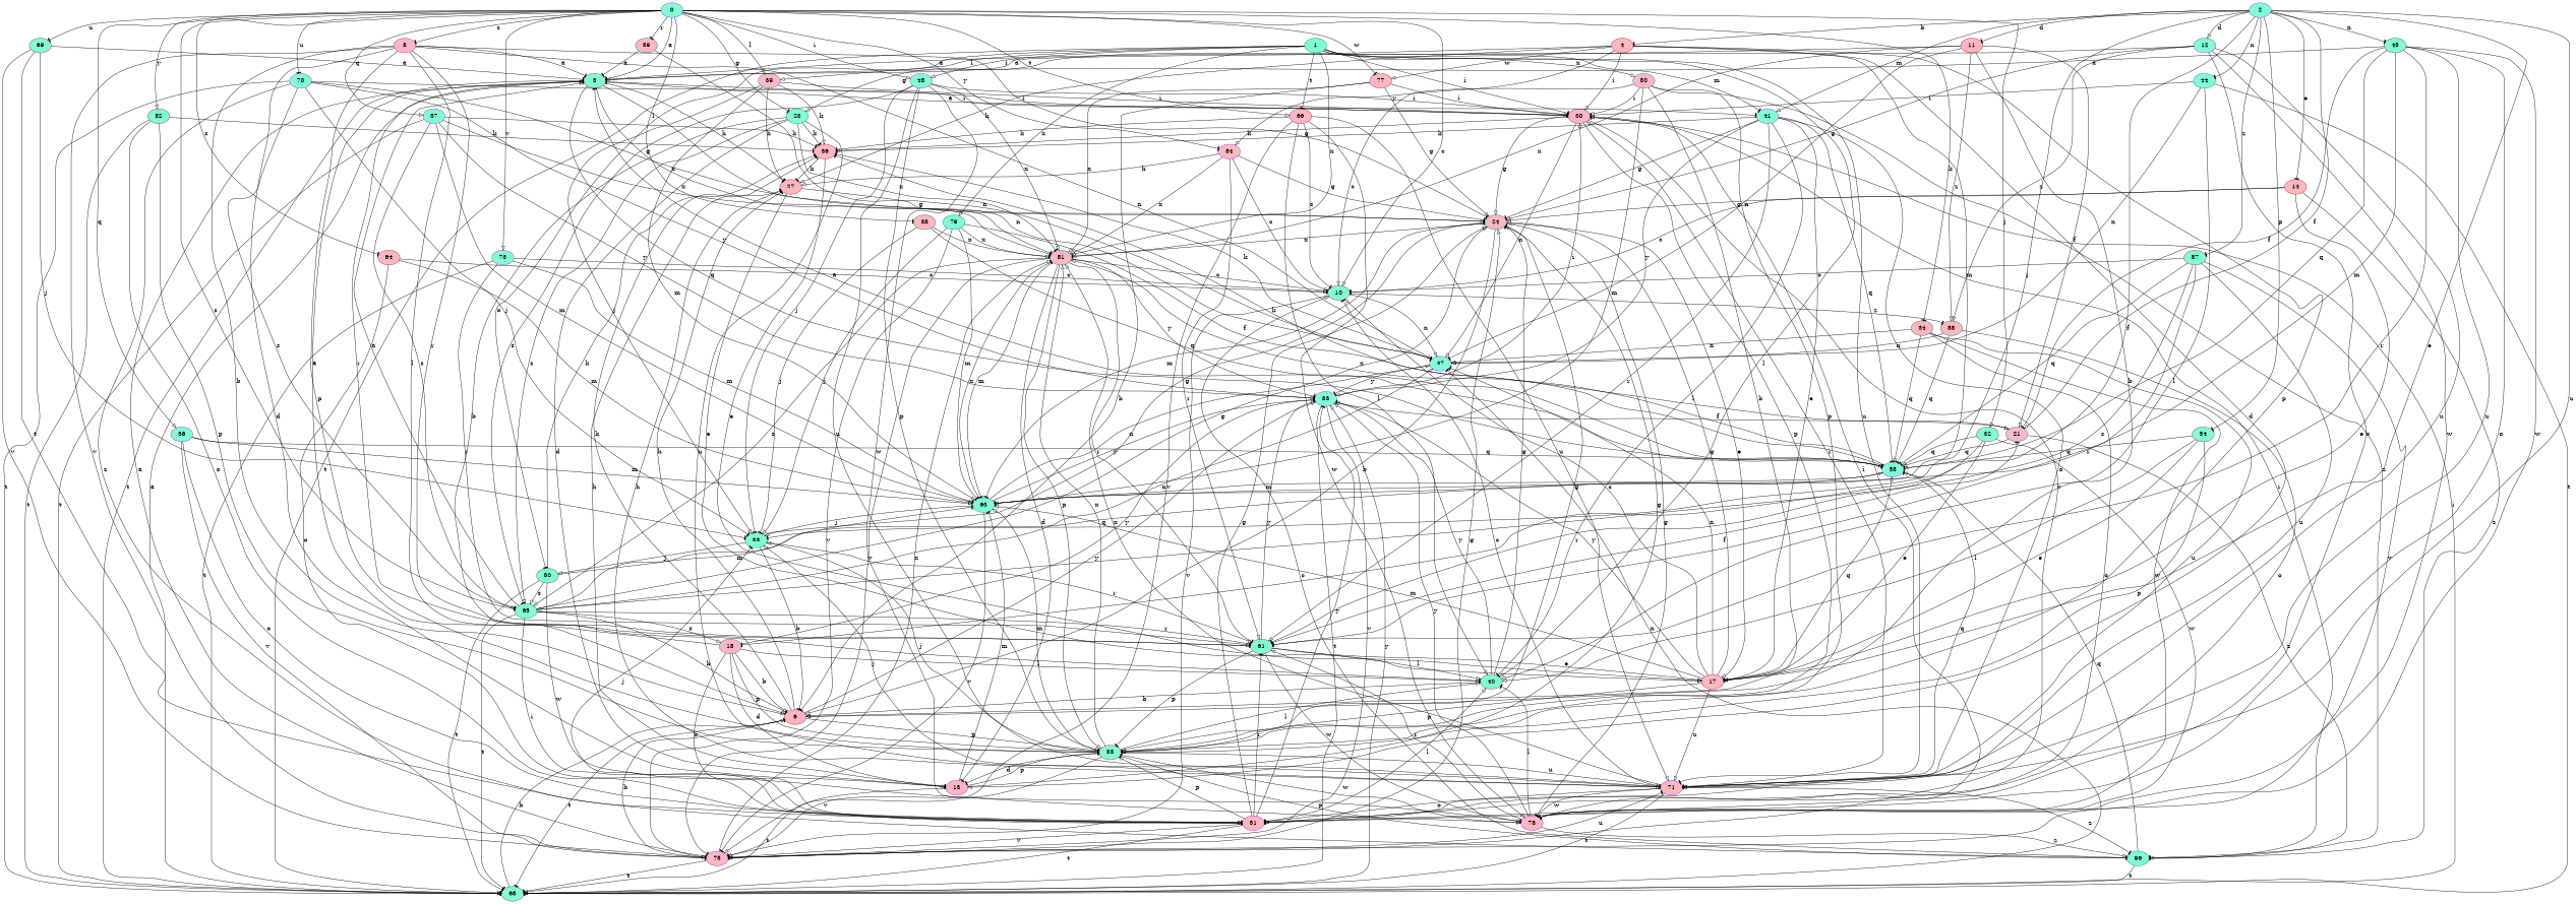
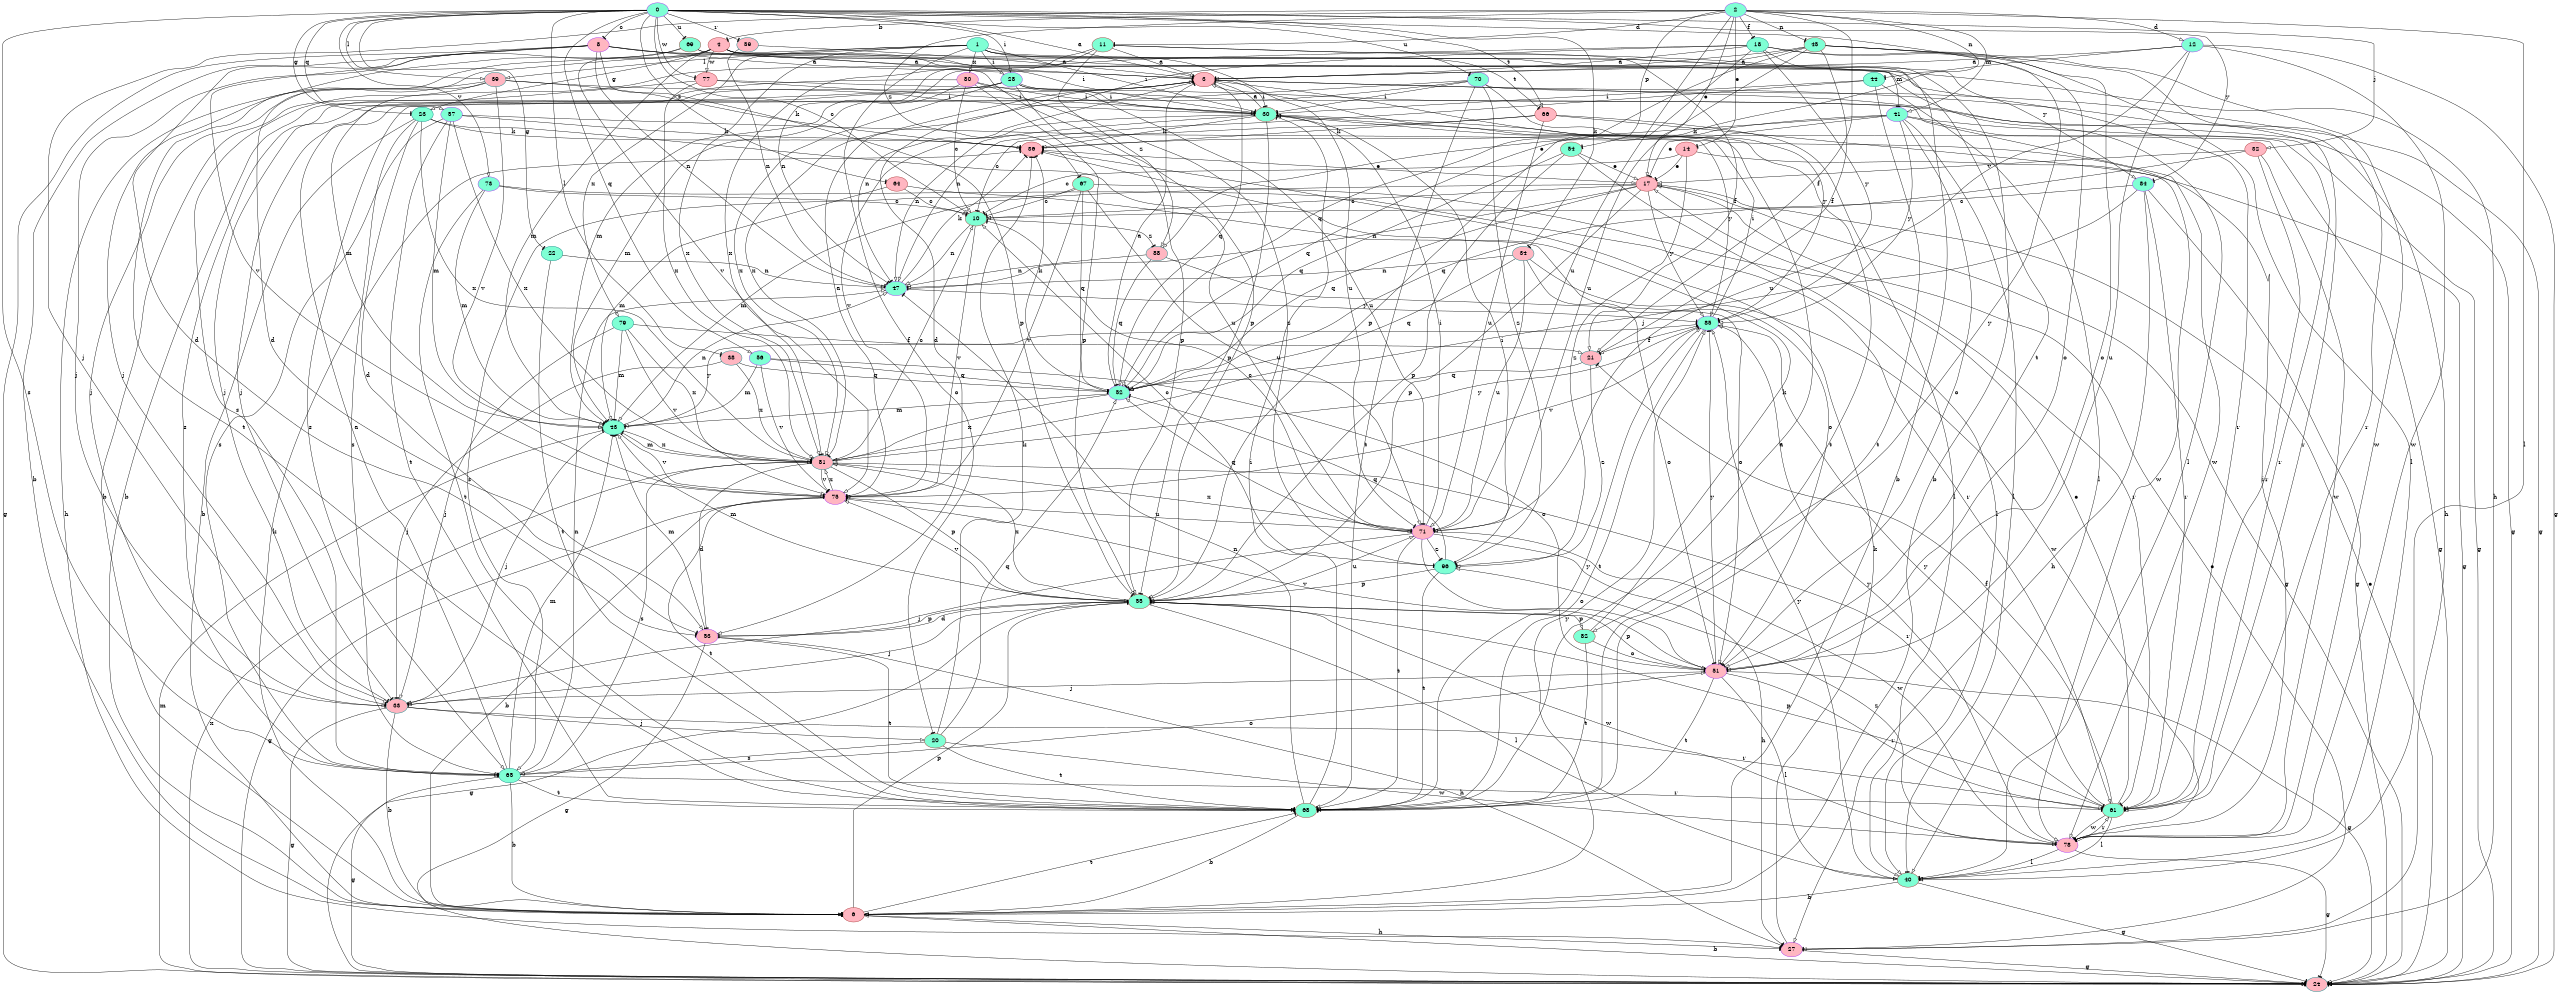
  strict digraph {
    node [color=brown fillcolor=aquamarine style=filled]
    edge [arrowhead=onormal]
    0 [color=purple]
-   3
+   3 [fillcolor=lightpink]
    8 [color=purple fillcolor=lightpink]
    10
+   22 [color=teal]
    23 [color=teal]
-   28 [color=purple label=48]
-   32
+   28 [color=purple]
+   32 [fillcolor=lightpink]
    34 [color=teal fillcolor=lightpink]
    38 [color=teal fillcolor=lightpink]
    39 [color=teal fillcolor=lightpink]
    56 [color=purple]
    57 [color=purple]
    59 [color=teal fillcolor=lightpink]
    64 [fillcolor=lightpink]
    65 [color=teal]
    66 [fillcolor=lightpink]
    69
    70 [color=purple]
    73 [color=purple]
    77 [fillcolor=lightpink]
    82
-   84 [color=purple fillcolor=lightpink]
-   30 [fillcolor=lightpink]
+   84 [color=purple]
+   30
    68
    81 [color=teal fillcolor=lightpink]
-   27 [fillcolor=lightpink]
+   27 [color=purple fillcolor=lightpink]
    47 [color=purple]
-   58 [color=purple]
+   58 [color=purple label=52]
    61
    40
-   13 [color=purple fillcolor=lightpink]
+   13 [color=purple fillcolor=lightpink label=53]
    55
    6 [fillcolor=lightpink]
    24 [color=teal fillcolor=lightpink]
    75 [color=purple fillcolor=lightpink]
    88 [color=teal fillcolor=lightpink]
    71 [color=purple fillcolor=lightpink]
    36 [fillcolor=lightpink]
-   33 [color=teal]
+   33 [color=teal fillcolor=lightpink]
    78 [color=purple fillcolor=lightpink]
    17 [fillcolor=lightpink]
    51 [color=purple fillcolor=lightpink]
-   43 [color=teal label=63]
+   43 [color=teal]
    85 [color=purple]
    n46 [color=teal label=96]
    1 [color=teal]
    41 [color=purple]
-   50
+   50 [label=20]
    79 [color=teal]
-   80 [color=teal fillcolor=lightpink]
+   80 [color=purple fillcolor=lightpink]
    21 [color=teal fillcolor=lightpink]
    2 [color=purple]
    4 [fillcolor=lightpink]
-   11 [fillcolor=lightpink]
+   11
    12 [color=purple]
    14 [fillcolor=lightpink]
-   18 [color=teal fillcolor=lightpink]
+   18 [color=teal]
    44 [color=teal]
    45
    54
-   87
+   87 [label=67]
    0 -> 3 [arrowhead=tee label=a]
    0 -> 8 [arrowhead=tee label=c]
    0 -> 10 [label=c]
+   0 -> 22 [arrowhead=tee label=g]
    0 -> 23 [arrowhead=tee label=g]
    0 -> 28 [label=i]
    0 -> 32 [label=j]
    0 -> 34 [arrowhead=tee label=k]
    0 -> 38 [arrowhead=tee label=l]
    0 -> 39 [label=l]
    0 -> 56 [label=q]
    0 -> 57 [label=q]
    0 -> 59 [arrowhead=tee label=r]
    0 -> 64 [arrowhead=tee label=s]
    0 -> 65 [arrowhead=tee label=s]
    0 -> 66 [label=t]
    0 -> 69 [arrowhead=tee label=u]
    0 -> 70 [arrowhead=tee label=u]
    0 -> 73 [label=v]
    0 -> 77 [arrowhead=tee label=w]
    0 -> 82 [label=y]
    0 -> 84 [arrowhead=tee label=y]
    3 -> 30 [arrowhead=tee label=i]
    3 -> 68 [label=t]
    3 -> 81 [arrowhead=tee label=x]
    3 -> 27 [arrowhead=tee label=h]
    3 -> 47 [arrowhead=tee label=n]
    3 -> 58 [label=q]
    3 -> 61 [label=r]
    8 -> 3 [arrowhead=tee label=a]
    8 -> 47 [label=n]
    8 -> 61 [arrowhead=tee label=r]
    8 -> 40 [arrowhead=tee label=l]
    8 -> 13 [arrowhead=tee label=d]
    8 -> 55 [arrowhead=tee label=p]
    8 -> 6 [label=b]
    8 -> 24 [arrowhead=tee label=g]
    8 -> 75 [arrowhead=tee label=v]
    10 -> 47 [label=n]
    10 -> 75 [arrowhead=tee label=v]
    10 -> 88 [arrowhead=tee label=z]
+   22 -> 68 [label=t]
+   22 -> 47 [label=n]
    23 -> 65 [label=s]
    23 -> 81 [arrowhead=tee label=x]
    23 -> 13 [arrowhead=tee label=d]
    23 -> 6 [label=b]
    23 -> 71 [label=u]
    23 -> 36 [arrowhead=tee label=k]
    28 -> 65 [arrowhead=tee label=s]
    28 -> 30 [arrowhead=tee label=i]
    28 -> 81 [label=x]
    28 -> 55 [label=p]
    28 -> 71 [arrowhead=tee label=u]
    28 -> 33 [arrowhead=tee label=j]
    28 -> 78 [label=w]
    32 -> 58 [label=q]
    32 -> 61 [arrowhead=tee label=r]
    32 -> 78 [arrowhead=tee label=w]
-   32 -> 17 [label=e]
+   32 -> 17 [label=v]
    34 -> 47 [label=n]
    34 -> 58 [label=q]
    34 -> 71 [arrowhead=tee label=u]
    34 -> 78 [arrowhead=tee label=w]
    34 -> 51 [arrowhead=tee label=o]
    38 -> 81 [arrowhead=tee label=x]
    38 -> 58 [arrowhead=tee label=q]
    38 -> 33 [arrowhead=tee label=j]
    39 -> 30 [arrowhead=tee label=i]
    39 -> 27 [arrowhead=tee label=h]
    39 -> 36 [label=k]
    39 -> 33 [label=j]
    39 -> 43 [label=m]
    56 -> 58 [arrowhead=tee label=q]
    56 -> 75 [arrowhead=tee label=v]
-   56 -> 51 [label=o]
+   56 -> 51 [arrowhead=tee label=o]
    56 -> 43 [label=m]
-   57 -> 65 [arrowhead=tee label=s]
+   57 -> 65 [label=s]
    57 -> 68 [arrowhead=tee label=t]
    57 -> 81 [arrowhead=tee label=x]
    57 -> 36 [arrowhead=tee label=k]
    57 -> 43 [label=m]
    57 -> 85 [label=y]
    59 -> 3 [arrowhead=tee label=a]
    59 -> 47 [arrowhead=tee label=n]
    64 -> 10 [label=c]
    64 -> 51 [arrowhead=tee label=o]
    64 -> 43 [label=m]
    65 -> 3 [label=a]
    65 -> 68 [arrowhead=tee label=t]
    65 -> 47 [label=n]
    65 -> 61 [arrowhead=tee label=r]
    65 -> 6 [arrowhead=tee label=b]
    65 -> 24 [label=g]
-   65 -> 51 [label=i]
+   65 -> 51 [label=o]
    65 -> 43 [arrowhead=tee label=m]
    66 -> 10 [arrowhead=tee label=c]
    66 -> 40 [label=l]
-   66 -> 75 [label=v]
+   39 -> 75 [label=v]
    66 -> 71 [label=u]
    66 -> 36 [arrowhead=tee label=k]
    66 -> 78 [label=w]
    69 -> 3 [arrowhead=tee label=a]
    69 -> 75 [label=v]
    69 -> 33 [arrowhead=tee label=j]
    69 -> 51 [label=t]
    70 -> 65 [label=s]
-   70 -> 41 [arrowhead=tee label=i]
+   70 -> 30 [arrowhead=tee label=i]
    70 -> 68 [label=t]
    70 -> 24 [label=g]
    70 -> 33 [arrowhead=tee label=j]
    70 -> 85 [arrowhead=tee label=y]
    70 -> n46 [arrowhead=tee label=z]
    73 -> 10 [arrowhead=tee label=c]
    73 -> 68 [arrowhead=tee label=t]
    73 -> 61 [label=r]
    73 -> 43 [arrowhead=tee label=m]
    77 -> 30 [label=i]
    77 -> 81 [label=x]
    77 -> 6 [arrowhead=tee label=b]
    77 -> 24 [label=g]
    82 -> 68 [arrowhead=tee label=t]
-   82 -> 55 [label=p]
+   55 -> 82 [label=p]
    82 -> 36 [arrowhead=tee label=k]
    82 -> 51 [arrowhead=tee label=o]
    84 -> 10 [label=c]
-   84 -> 81 [label=x]
+   84 -> 81 [label=j]
    84 -> 27 [label=h]
    84 -> 61 [label=r]
    84 -> 24 [arrowhead=tee label=g]
    30 -> 3 [arrowhead=tee label=a]
    30 -> 47 [label=n]
    30 -> 55 [arrowhead=tee label=p]
    30 -> 24 [label=g]
    30 -> 75 [arrowhead=tee label=v]
    30 -> 36 [label=k]
    68 -> 3 [label=a]
    68 -> 30 [arrowhead=tee label=i]
    68 -> 47 [arrowhead=tee label=n]
    68 -> 6 [label=b]
    68 -> 85 [label=y]
    81 -> 10 [label=c]
    81 -> 65 [label=s]
    81 -> 61 [arrowhead=tee label=r]
    81 -> 13 [arrowhead=tee label=d]
    81 -> 55 [label=p]
    81 -> 75 [arrowhead=tee label=v]
    81 -> 43 [arrowhead=tee label=m]
    81 -> 85 [arrowhead=tee label=y]
    27 -> 24 [arrowhead=tee label=g]
-   36 -> 27 [arrowhead=tee label=k]
+   27 -> 36 [arrowhead=tee label=k]
    27 -> 17 [label=e]
    47 -> 36 [arrowhead=tee label=k]
    47 -> 85 [arrowhead=tee label=y]
    58 -> 3 [arrowhead=tee label=a]
    58 -> 81 [label=x]
    58 -> 36 [arrowhead=tee label=k]
    58 -> 43 [arrowhead=tee label=m]
    61 -> 40 [label=l]
    61 -> 55 [arrowhead=tee label=p]
    61 -> 78 [arrowhead=tee label=w]
    61 -> 17 [label=e]
    61 -> 85 [label=y]
    61 -> 21 [arrowhead=tee label=f]
    40 -> 6 [label=b]
    40 -> 24 [arrowhead=tee label=g]
    40 -> 85 [label=y]
    13 -> 68 [label=t]
    13 -> 27 [arrowhead=tee label=h]
    13 -> 55 [arrowhead=tee label=p]
    13 -> 24 [label=g]
    13 -> 43 [arrowhead=tee label=m]
    55 -> 81 [label=x]
    55 -> 40 [label=l]
    55 -> 13 [arrowhead=tee label=d]
    55 -> 24 [arrowhead=tee label=g]
    55 -> 75 [label=v]
    55 -> 71 [label=u]
    55 -> 33 [label=j]
    55 -> 78 [label=w]
    55 -> 43 [label=m]
    6 -> 68 [arrowhead=tee label=t]
    6 -> 27 [arrowhead=tee label=h]
    6 -> 55 [arrowhead=tee label=p]
    6 -> 36 [arrowhead=tee label=k]
    6 -> 85 [label=y]
    24 -> 81 [label=x]
    24 -> 6 [label=b]
    24 -> 17 [label=e]
    24 -> 43 [arrowhead=tee label=m]
    75 -> 3 [arrowhead=tee label=a]
    75 -> 68 [arrowhead=tee label=t]
    75 -> 81 [label=x]
    75 -> 6 [arrowhead=tee label=b]
    75 -> 24 [label=g]
    75 -> 71 [arrowhead=tee label=u]
    88 -> 47 [label=n]
    88 -> 58 [arrowhead=tee label=q]
    88 -> 51 [label=o]
    71 -> 10 [arrowhead=tee label=c]
    71 -> 30 [label=i]
    71 -> 68 [arrowhead=tee label=t]
    71 -> 81 [label=x]
    71 -> 27 [arrowhead=tee label=h]
    71 -> 58 [label=q]
    71 -> 33 [label=j]
    71 -> 78 [arrowhead=tee label=w]
-   71 -> 51 [arrowhead=tee label=o]
+   71 -> 51 [label=o]
    71 -> n46 [arrowhead=tee label=z]
    36 -> 17 [label=e]
    33 -> 61 [label=r]
    33 -> 6 [arrowhead=tee label=b]
    33 -> 24 [arrowhead=tee label=g]
    33 -> 50 [label=j]
    78 -> 30 [label=i]
    78 -> 61 [label=r]
    78 -> 40 [arrowhead=tee label=l]
-   24 -> 78 [arrowhead=tee label=g]
+   78 -> 24 [arrowhead=tee label=g]
    78 -> 85 [label=y]
    78 -> n46 [label=z]
    17 -> 10 [label=c]
    17 -> 47 [arrowhead=tee label=n]
    17 -> 58 [label=q]
    17 -> 55 [label=p]
    17 -> 24 [label=g]
-   17 -> 71 [label=u]
    17 -> 43 [label=m]
-   17 -> 85 [arrowhead=tee label=y]
+   17 -> 85 [label=y]
    51 -> 68 [label=t]
    51 -> 61 [arrowhead=tee label=r]
    51 -> 40 [label=l]
    51 -> 55 [label=p]
    51 -> 24 [label=g]
    51 -> 75 [arrowhead=tee label=v]
    51 -> 33 [arrowhead=tee label=j]
    51 -> 85 [arrowhead=tee label=y]
    43 -> 81 [arrowhead=tee label=x]
    43 -> 47 [label=n]
    43 -> 75 [arrowhead=tee label=v]
    43 -> 33 [label=j]
    43 -> 85 [arrowhead=tee label=y]
    85 -> 30 [label=i]
    85 -> 68 [label=t]
    85 -> 75 [label=v]
    85 -> 21 [label=f]
    n46 -> 10 [label=c]
    n46 -> 30 [label=i]
    n46 -> 68 [arrowhead=tee label=t]
    n46 -> 58 [arrowhead=tee label=q]
    n46 -> 55 [arrowhead=tee label=p]
    1 -> 28 [label=i]
    1 -> 39 [label=l]
    1 -> 66 [arrowhead=tee label=t]
    1 -> 30 [arrowhead=tee label=i]
    1 -> 68 [label=t]
    1 -> 81 [label=x]
-   1 -> 40 [label=l]
+   2 -> 40 [label=l]
    1 -> 71 [arrowhead=tee label=u]
    1 -> 41 [arrowhead=tee label=m]
    1 -> 50 [arrowhead=tee label=o]
    1 -> 79 [label=x]
    1 -> 80 [label=x]
    41 -> 58 [arrowhead=tee label=q]
    41 -> 61 [label=r]
    41 -> 40 [arrowhead=tee label=l]
    41 -> 24 [arrowhead=tee label=g]
    41 -> 36 [arrowhead=tee label=k]
    41 -> 17 [arrowhead=tee label=e]
    41 -> 51 [arrowhead=tee label=o]
    41 -> 85 [label=y]
    50 -> 65 [label=s]
    50 -> 68 [arrowhead=tee label=t]
    50 -> 58 [label=q]
    50 -> 36 [arrowhead=tee label=k]
    50 -> 78 [label=w]
    79 -> 81 [label=x]
    79 -> 75 [label=v]
    79 -> 33 [label=j]
    79 -> 43 [arrowhead=tee label=m]
    79 -> 21 [label=f]
    80 -> 10 [label=c]
    80 -> 30 [label=i]
    80 -> 55 [label=p]
    80 -> 6 [label=b]
    80 -> 43 [arrowhead=tee label=m]
    80 -> n46 [arrowhead=tee label=z]
    21 -> 58 [label=q]
    21 -> n46 [arrowhead=tee label=z]
    2 -> 71 [arrowhead=tee label=u]
    2 -> 33 [arrowhead=tee label=j]
    2 -> 17 [label=e]
    2 -> 41 [label=m]
    2 -> 21 [label=f]
    2 -> 4 [arrowhead=tee label=b]
    2 -> 11 [arrowhead=tee label=d]
    2 -> 12 [label=d]
    2 -> 14 [arrowhead=tee label=e]
    2 -> 18 [arrowhead=tee label=f]
    2 -> 44 [arrowhead=tee label=n]
    2 -> 45 [arrowhead=tee label=n]
    2 -> 54 [arrowhead=tee label=p]
    2 -> 87 [arrowhead=tee label=z]
    4 -> 23 [label=g]
    4 -> 77 [label=w]
    4 -> 84 [label=y]
    4 -> 30 [label=i]
    4 -> 27 [label=h]
    4 -> 13 [label=d]
    4 -> 55 [label=p]
+   4 -> 33 [label=j]
    4 -> 43 [label=m]
    11 -> 3 [label=a]
    11 -> 81 [arrowhead=tee label=x]
    11 -> 47 [arrowhead=tee label=n]
    11 -> 6 [label=b]
    11 -> 88 [label=z]
    11 -> 21 [label=f]
    12 -> 3 [arrowhead=tee label=a]
    12 -> 24 [label=g]
-   12 -> 88 [label=z]
+   12 -> 88 [label=e]
    12 -> 71 [label=u]
    12 -> 78 [arrowhead=tee label=w]
-   12 -> 51 [arrowhead=tee label=o]
+   12 -> 51 [arrowhead=tee label=u]
    14 -> 10 [arrowhead=tee label=c]
    14 -> 24 [label=g]
    14 -> 17 [arrowhead=tee label=e]
    14 -> n46 [label=z]
    18 -> 3 [label=a]
-   65 -> 18 [label=s]
+   18 -> 65 [label=s]
    18 -> 40 [label=l]
    18 -> 13 [label=d]
    18 -> 55 [arrowhead=tee label=p]
    18 -> 6 [label=b]
    18 -> 51 [arrowhead=tee label=o]
    18 -> 85 [arrowhead=tee label=y]
    44 -> 30 [arrowhead=tee label=i]
    44 -> 68 [arrowhead=tee label=t]
    44 -> 47 [label=n]
    44 -> 40 [label=l]
    45 -> 3 [arrowhead=tee label=a]
    45 -> 58 [label=q]
    45 -> 61 [arrowhead=tee label=r]
    45 -> 71 [label=u]
    45 -> 78 [arrowhead=tee label=w]
    45 -> 51 [label=o]
    45 -> 43 [arrowhead=tee label=m]
    45 -> 21 [arrowhead=tee label=f]
    54 -> 58 [arrowhead=tee label=q]
    54 -> 40 [label=l]
    54 -> 55 [label=p]
    54 -> 17 [label=e]
    87 -> 10 [arrowhead=tee label=c]
    87 -> 65 [label=s]
    87 -> 58 [arrowhead=tee label=q]
    87 -> 61 [arrowhead=tee label=r]
    87 -> 75 [label=v]
    87 -> 71 [label=u]
  }
